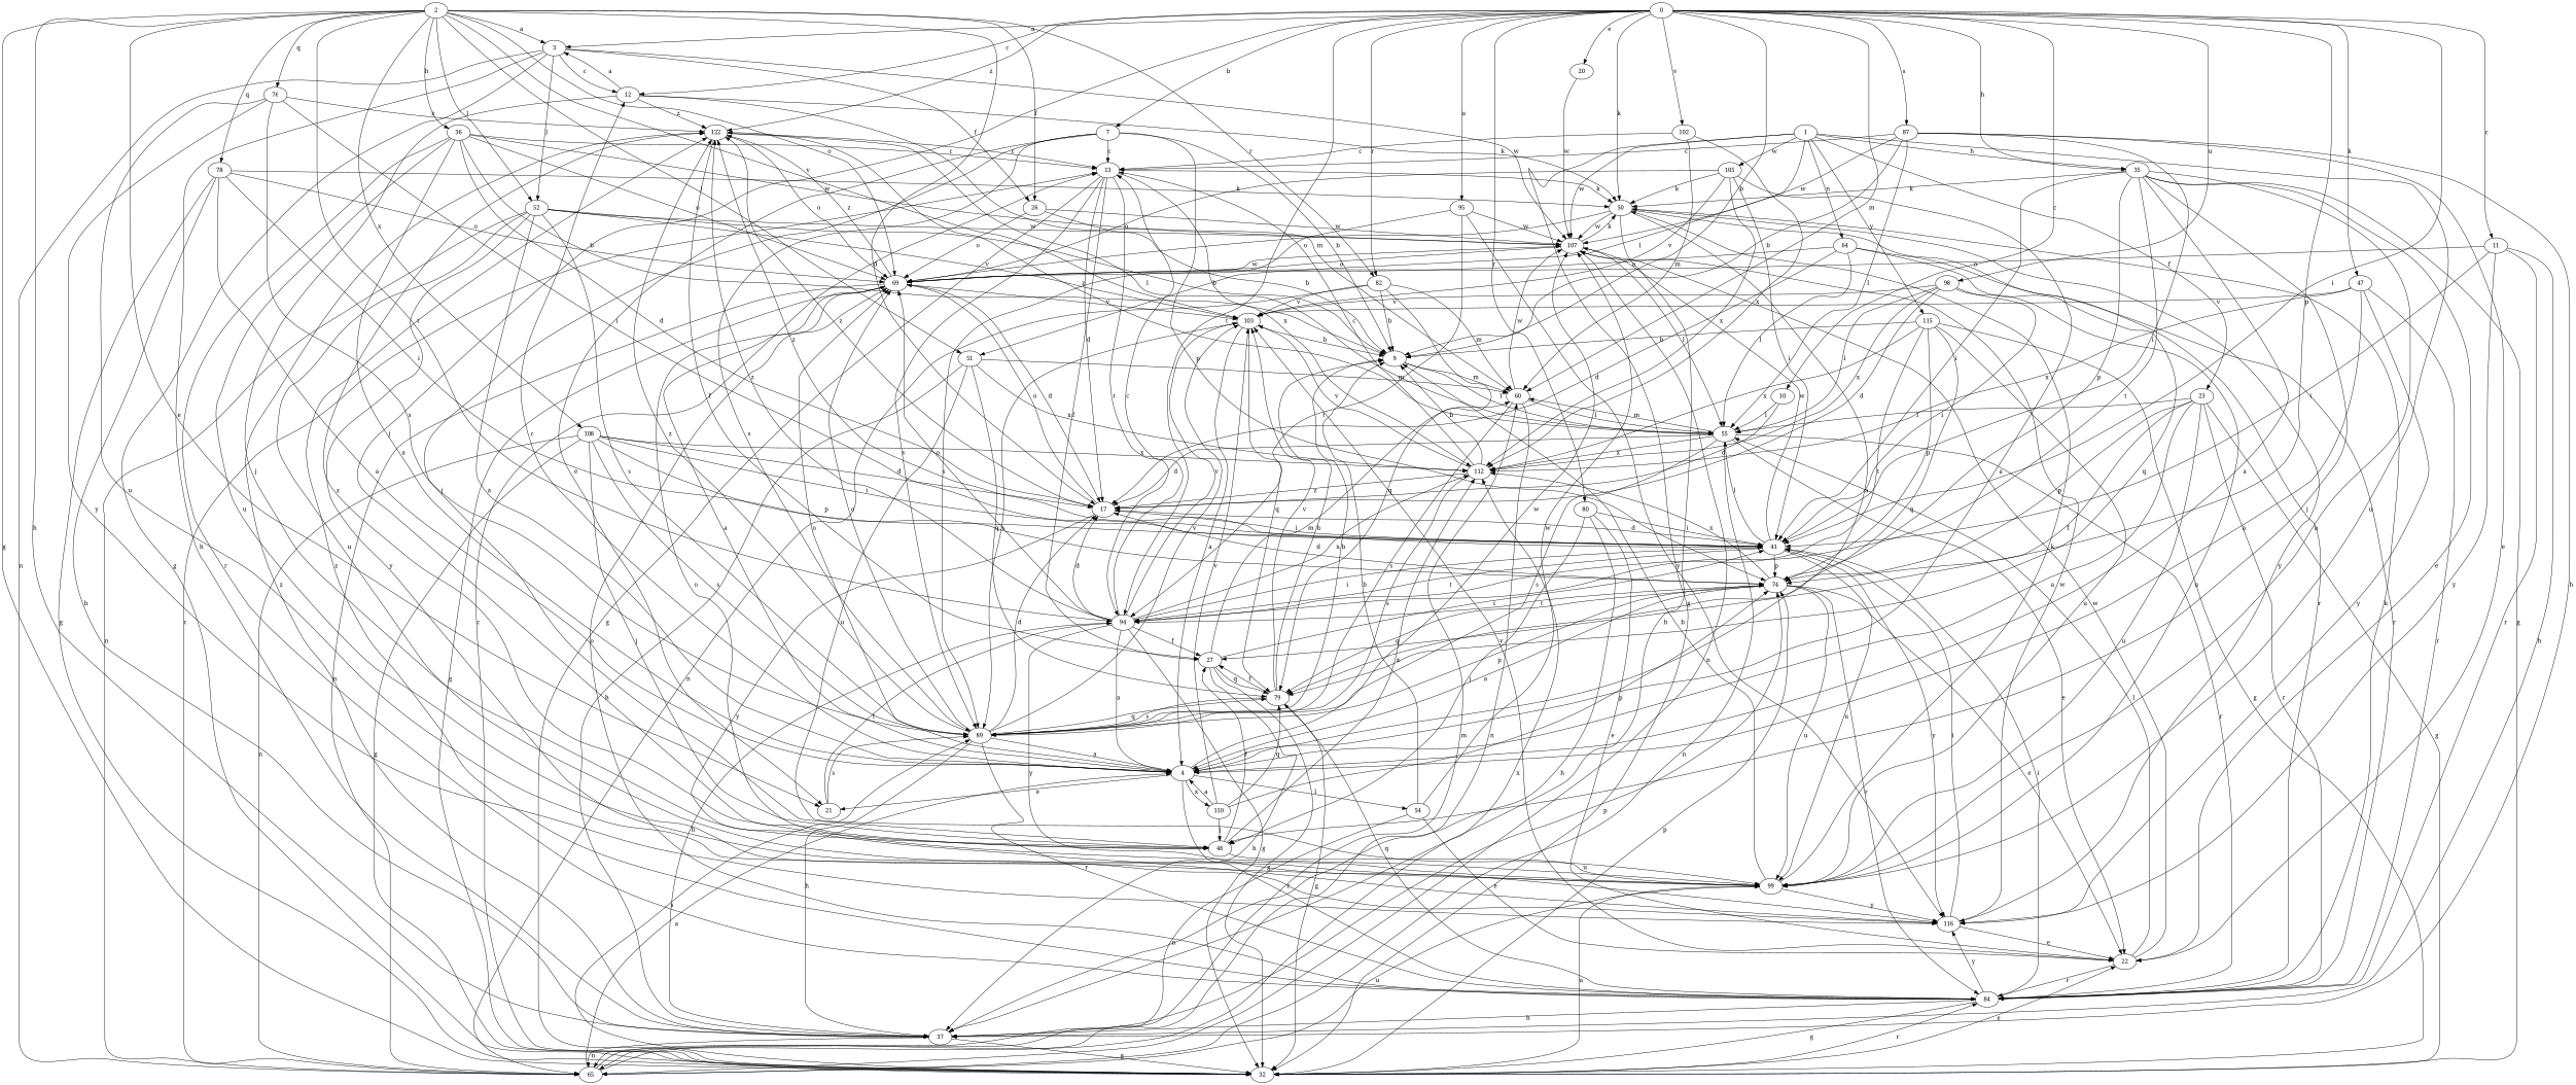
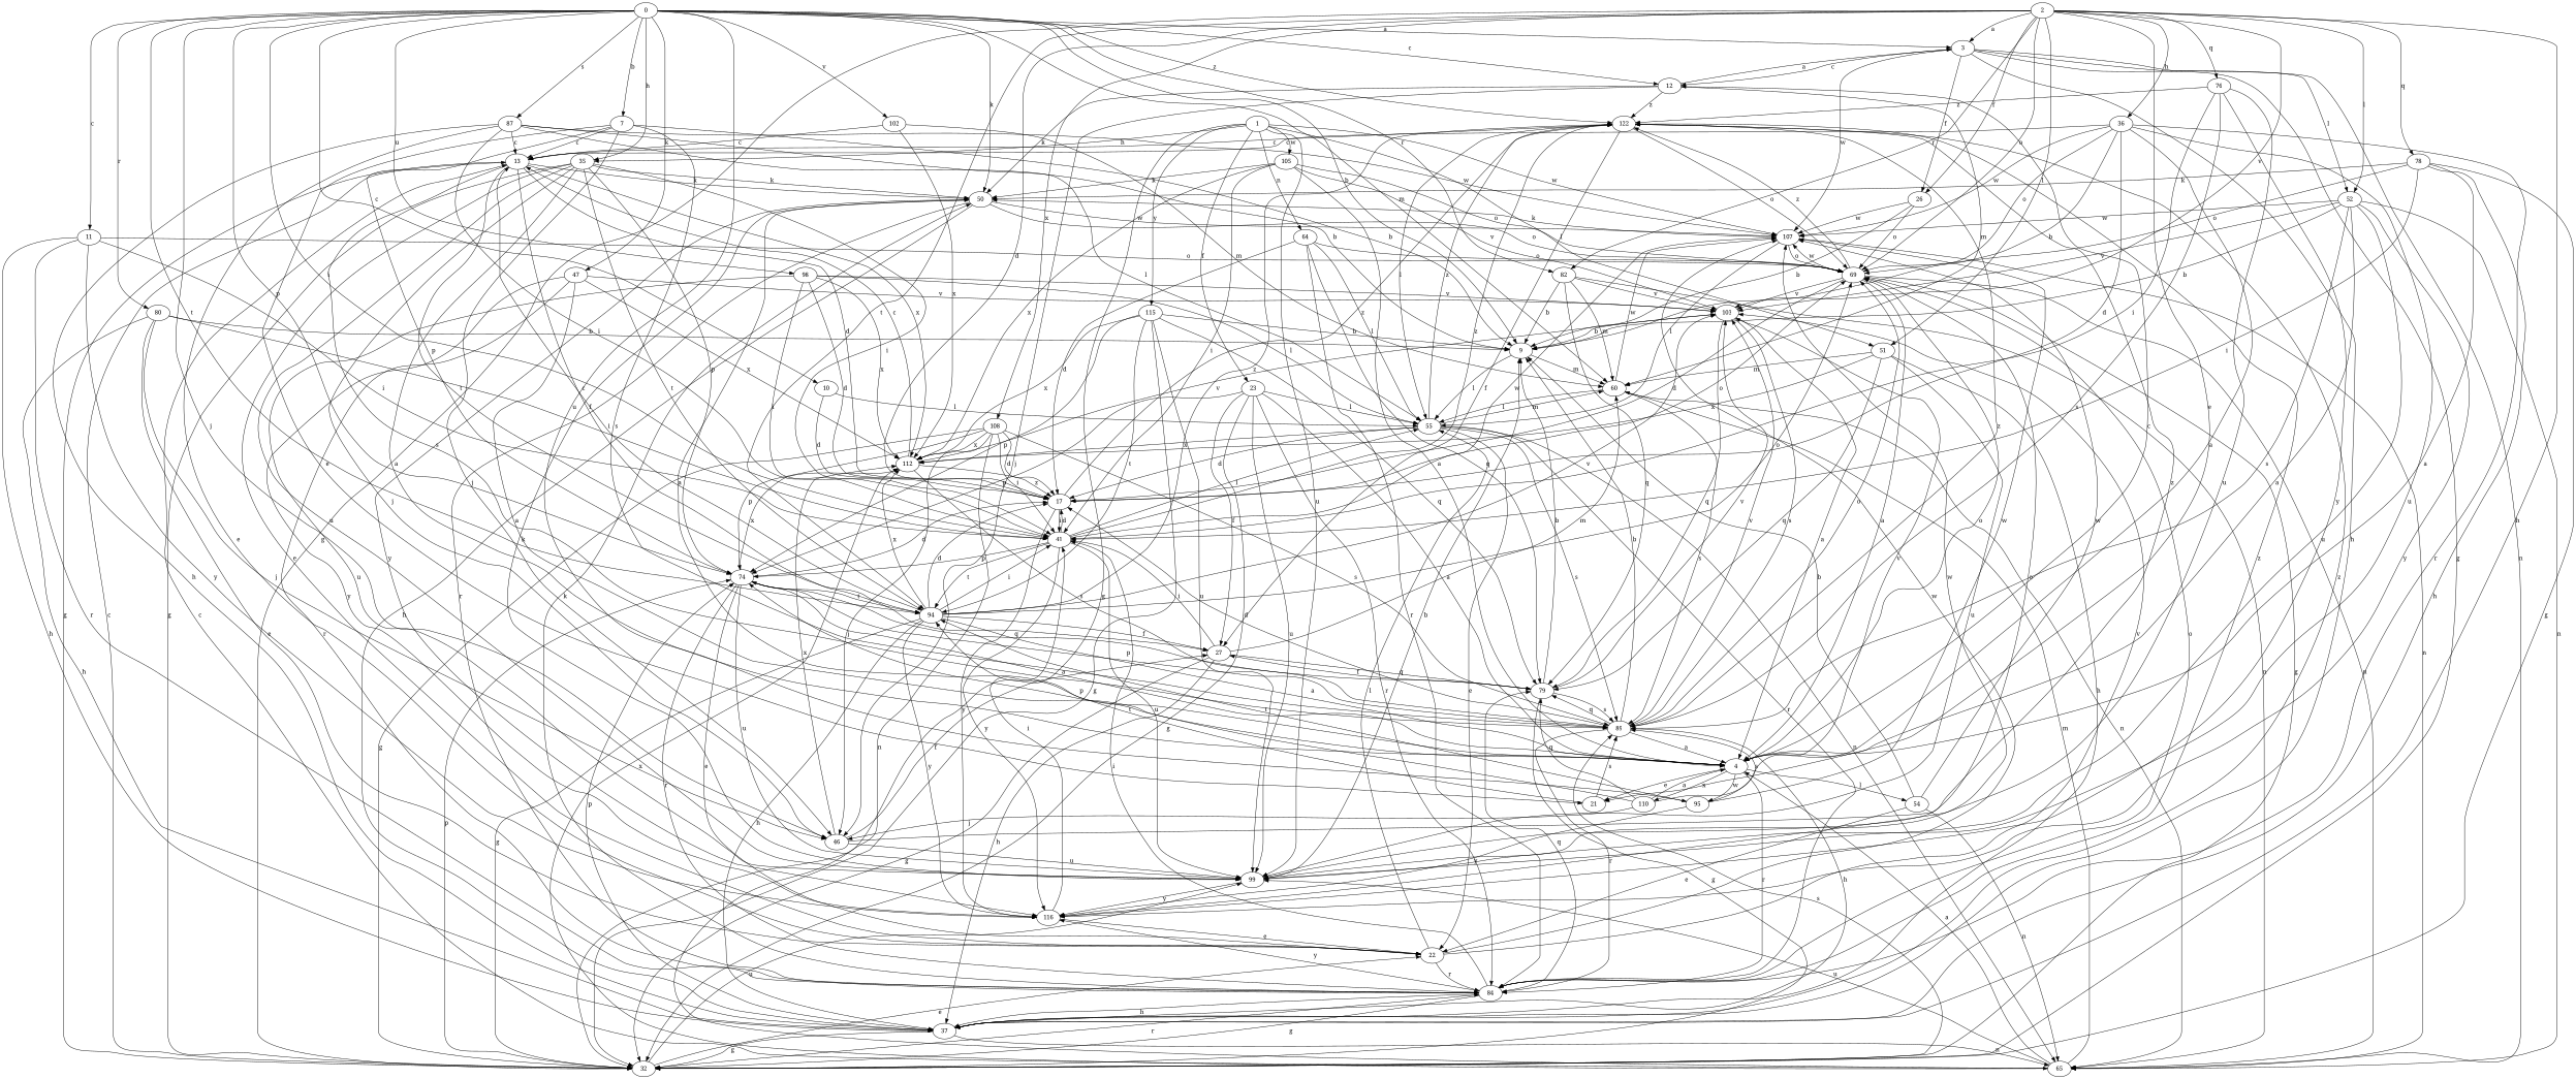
  strict digraph {
    fontname="Noto Serif"
    node [fontname="Noto Serif"]
    edge [fontname="Noto Serif"]
    0
    3
    7
    9
    10
    11
    12
-   20
    35
    41
    46
    47
    50
    60
    74
    80
    82
    87
    94
    95
    98
    102
    122
    32
    107
    26
    37
    52
    65
    21
    13
    89
    55
    17
    69
    84
    116
    99
    4
    22
    27
    112
    103
    79
    1
    23
    51
    64
    105
    115
    2
    36
    76
    78
    108
    54
    110
    0 -> 3 [label=a]
    0 -> 7 [label=b]
    0 -> 9 [label=b]
    0 -> 10 [label=c]
    0 -> 11 [label=c]
    0 -> 12 [label=c]
-   0 -> 20 [label=e]
    0 -> 35 [label=h]
    0 -> 41 [label=i]
    0 -> 46 [label=j]
    0 -> 47 [label=k]
    0 -> 50 [label=k]
    0 -> 60 [label=m]
    0 -> 74 [label=p]
    0 -> 80 [label=r]
    0 -> 82 [label=r]
    0 -> 87 [label=s]
    0 -> 94 [label=t]
    0 -> 95 [label=u]
    0 -> 98 [label=u]
    0 -> 102 [label=v]
    0 -> 122 [label=z]
    3 -> 12 [label=c]
    3 -> 32 [label=g]
    3 -> 107 [label=w]
    3 -> 26 [label=f]
    3 -> 37 [label=h]
    3 -> 52 [label=l]
    3 -> 65 [label=n]
    7 -> 9 [label=b]
    7 -> 46 [label=j]
    7 -> 74 [label=p]
    7 -> 21 [label=e]
    7 -> 13 [label=c]
    7 -> 89 [label=s]
    9 -> 60 [label=m]
    9 -> 55 [label=l]
    10 -> 55 [label=l]
    10 -> 17 [label=d]
    11 -> 41 [label=i]
    11 -> 37 [label=h]
    11 -> 69 [label=o]
    11 -> 84 [label=r]
    11 -> 116 [label=y]
    12 -> 3 [label=a]
    12 -> 46 [label=j]
    12 -> 50 [label=k]
    12 -> 60 [label=m]
    12 -> 122 [label=z]
-   20 -> 107 [label=w]
    35 -> 41 [label=i]
    35 -> 46 [label=j]
    35 -> 50 [label=k]
    35 -> 74 [label=p]
    35 -> 94 [label=t]
    35 -> 32 [label=g]
    35 -> 99 [label=u]
    35 -> 4 [label=a]
    35 -> 22 [label=e]
    41 -> 74 [label=p]
    41 -> 94 [label=t]
    41 -> 122 [label=z]
    41 -> 107 [label=w]
    41 -> 55 [label=l]
    41 -> 17 [label=d]
    41 -> 116 [label=y]
    41 -> 99 [label=u]
    46 -> 122 [label=z]
    46 -> 99 [label=u]
    46 -> 27 [label=f]
    46 -> 112 [label=x]
    47 -> 84 [label=r]
    47 -> 116 [label=y]
    47 -> 4 [label=a]
    47 -> 112 [label=x]
    47 -> 103 [label=v]
    50 -> 107 [label=w]
    50 -> 37 [label=h]
    50 -> 69 [label=o]
    50 -> 84 [label=r]
    50 -> 116 [label=y]
    50 -> 4 [label=a]
    60 -> 107 [label=w]
    60 -> 65 [label=n]
    60 -> 89 [label=s]
    60 -> 55 [label=l]
    74 -> 94 [label=t]
    74 -> 17 [label=d]
    74 -> 84 [label=r]
    74 -> 99 [label=u]
    74 -> 4 [label=a]
    74 -> 22 [label=e]
    74 -> 112 [label=x]
    74 -> 79 [label=q]
    80 -> 41 [label=i]
    80 -> 46 [label=j]
    80 -> 37 [label=h]
    80 -> 22 [label=e]
    82 -> 9 [label=b]
    82 -> 60 [label=m]
    82 -> 65 [label=n]
    82 -> 103 [label=v]
    82 -> 79 [label=q]
    87 -> 9 [label=b]
    87 -> 41 [label=i]
    87 -> 107 [label=w]
    87 -> 37 [label=h]
    87 -> 13 [label=c]
    87 -> 55 [label=l]
    87 -> 22 [label=e]
    94 -> 41 [label=i]
    94 -> 122 [label=z]
    94 -> 32 [label=g]
    94 -> 37 [label=h]
    94 -> 13 [label=c]
    94 -> 17 [label=d]
    94 -> 69 [label=o]
    94 -> 116 [label=y]
    94 -> 4 [label=a]
    94 -> 27 [label=f]
    94 -> 112 [label=x]
    94 -> 103 [label=v]
    95 -> 94 [label=t]
    95 -> 107 [label=w]
    95 -> 89 [label=s]
    95 -> 116 [label=y]
    98 -> 41 [label=i]
    98 -> 55 [label=l]
    98 -> 17 [label=d]
    98 -> 99 [label=u]
    98 -> 112 [label=x]
    98 -> 103 [label=v]
    102 -> 60 [label=m]
    102 -> 13 [label=c]
    102 -> 112 [label=x]
    122 -> 13 [label=c]
    122 -> 55 [label=l]
    122 -> 69 [label=o]
    122 -> 27 [label=f]
    32 -> 74 [label=p]
    32 -> 13 [label=c]
    32 -> 89 [label=s]
    32 -> 84 [label=r]
    32 -> 99 [label=u]
    32 -> 22 [label=e]
    107 -> 50 [label=k]
    107 -> 65 [label=n]
    107 -> 55 [label=l]
    107 -> 69 [label=o]
    26 -> 9 [label=b]
    26 -> 107 [label=w]
    26 -> 69 [label=o]
    37 -> 74 [label=p]
    37 -> 122 [label=z]
    37 -> 32 [label=g]
    37 -> 65 [label=n]
    52 -> 9 [label=b]
    52 -> 107 [label=w]
    52 -> 65 [label=n]
    52 -> 89 [label=s]
    52 -> 116 [label=y]
    52 -> 99 [label=u]
    52 -> 4 [label=a]
    52 -> 103 [label=v]
    65 -> 60 [label=m]
    65 -> 13 [label=c]
    65 -> 99 [label=u]
    65 -> 4 [label=a]
    65 -> 112 [label=x]
    21 -> 94 [label=t]
    21 -> 89 [label=s]
    13 -> 50 [label=k]
    13 -> 94 [label=t]
    13 -> 32 [label=g]
    13 -> 89 [label=s]
    13 -> 17 [label=d]
    13 -> 27 [label=f]
    13 -> 112 [label=x]
    89 -> 9 [label=b]
    89 -> 74 [label=p]
    89 -> 122 [label=z]
    89 -> 37 [label=h]
    89 -> 17 [label=d]
    89 -> 69 [label=o]
    89 -> 84 [label=r]
    89 -> 4 [label=a]
    89 -> 103 [label=v]
    89 -> 79 [label=q]
    55 -> 60 [label=m]
    55 -> 122 [label=z]
    55 -> 65 [label=n]
    55 -> 89 [label=s]
    55 -> 17 [label=d]
    55 -> 84 [label=r]
    55 -> 22 [label=e]
    55 -> 112 [label=x]
    17 -> 41 [label=i]
    17 -> 122 [label=z]
    17 -> 69 [label=o]
    17 -> 116 [label=y]
    69 -> 122 [label=z]
    69 -> 32 [label=g]
    69 -> 107 [label=w]
    69 -> 65 [label=n]
    69 -> 17 [label=d]
    69 -> 4 [label=a]
    69 -> 103 [label=v]
    84 -> 41 [label=i]
    84 -> 50 [label=k]
    84 -> 122 [label=z]
    84 -> 32 [label=g]
    84 -> 37 [label=h]
    84 -> 69 [label=o]
    84 -> 116 [label=y]
    84 -> 79 [label=q]
    116 -> 41 [label=i]
    116 -> 107 [label=w]
    116 -> 22 [label=e]
    99 -> 9 [label=b]
    99 -> 50 [label=k]
    99 -> 69 [label=o]
    99 -> 116 [label=y]
    4 -> 12 [label=c]
-   4 -> 107 [label=w]
+   4 -> 95 [label=w]
    4 -> 21 [label=e]
    4 -> 69 [label=o]
    4 -> 84 [label=r]
    4 -> 54 [label=l]
    4 -> 110 [label=x]
    22 -> 107 [label=w]
    22 -> 55 [label=l]
    22 -> 84 [label=r]
    22 -> 103 [label=v]
    27 -> 41 [label=i]
    27 -> 60 [label=m]
    27 -> 32 [label=g]
    27 -> 37 [label=h]
    27 -> 79 [label=q]
-   112 -> 9 [label=b]
+   80 -> 9 [label=b]
    112 -> 13 [label=c]
    112 -> 89 [label=s]
    112 -> 17 [label=z]
    112 -> 103 [label=v]
    103 -> 9 [label=b]
    103 -> 89 [label=s]
    103 -> 4 [label=a]
    103 -> 79 [label=q]
    79 -> 9 [label=b]
    79 -> 32 [label=g]
    79 -> 89 [label=s]
    79 -> 27 [label=f]
    79 -> 103 [label=v]
    1 -> 35 [label=h]
    1 -> 32 [label=g]
    1 -> 107 [label=w]
    1 -> 99 [label=u]
    1 -> 23 [label=f]
    1 -> 51 [label=l]
    1 -> 64 [label=n]
    1 -> 105 [label=w]
    1 -> 115 [label=y]
    23 -> 74 [label=p]
    23 -> 32 [label=g]
    23 -> 55 [label=l]
    23 -> 84 [label=r]
    23 -> 99 [label=u]
    23 -> 4 [label=a]
    23 -> 27 [label=f]
    51 -> 60 [label=m]
    51 -> 37 [label=h]
    51 -> 99 [label=u]
    51 -> 112 [label=x]
    51 -> 79 [label=q]
    64 -> 55 [label=l]
    64 -> 17 [label=d]
    64 -> 69 [label=o]
    64 -> 84 [label=r]
    64 -> 79 [label=q]
    105 -> 41 [label=i]
    105 -> 50 [label=k]
    105 -> 69 [label=o]
    105 -> 4 [label=a]
    105 -> 112 [label=x]
    105 -> 103 [label=v]
    115 -> 9 [label=b]
    115 -> 74 [label=p]
    115 -> 94 [label=t]
    115 -> 32 [label=g]
    115 -> 99 [label=u]
    115 -> 112 [label=x]
    115 -> 79 [label=q]
    2 -> 3 [label=a]
    2 -> 82 [label=r]
    2 -> 94 [label=t]
    2 -> 32 [label=g]
    2 -> 26 [label=f]
    2 -> 37 [label=h]
    2 -> 52 [label=l]
    2 -> 21 [label=e]
    2 -> 17 [label=d]
    2 -> 69 [label=o]
    2 -> 103 [label=v]
    2 -> 51 [label=l]
    2 -> 36 [label=h]
    2 -> 76 [label=q]
    2 -> 78 [label=q]
    2 -> 108 [label=x]
    36 -> 9 [label=b]
    36 -> 107 [label=w]
    36 -> 13 [label=c]
    36 -> 17 [label=d]
    36 -> 69 [label=o]
    36 -> 84 [label=r]
    36 -> 99 [label=u]
    36 -> 4 [label=a]
    76 -> 41 [label=i]
    76 -> 122 [label=z]
    76 -> 89 [label=s]
    76 -> 116 [label=y]
    76 -> 99 [label=u]
    78 -> 41 [label=i]
    78 -> 50 [label=k]
    78 -> 32 [label=g]
    78 -> 37 [label=h]
    78 -> 69 [label=o]
    78 -> 4 [label=a]
    108 -> 41 [label=i]
    108 -> 46 [label=j]
    108 -> 74 [label=p]
    108 -> 32 [label=g]
    108 -> 65 [label=n]
    108 -> 89 [label=s]
    108 -> 17 [label=d]
    108 -> 112 [label=x]
    54 -> 9 [label=b]
    54 -> 107 [label=w]
    54 -> 65 [label=n]
    54 -> 22 [label=e]
    110 -> 46 [label=j]
    110 -> 74 [label=p]
    110 -> 4 [label=a]
    110 -> 103 [label=v]
    110 -> 79 [label=q]
  }
